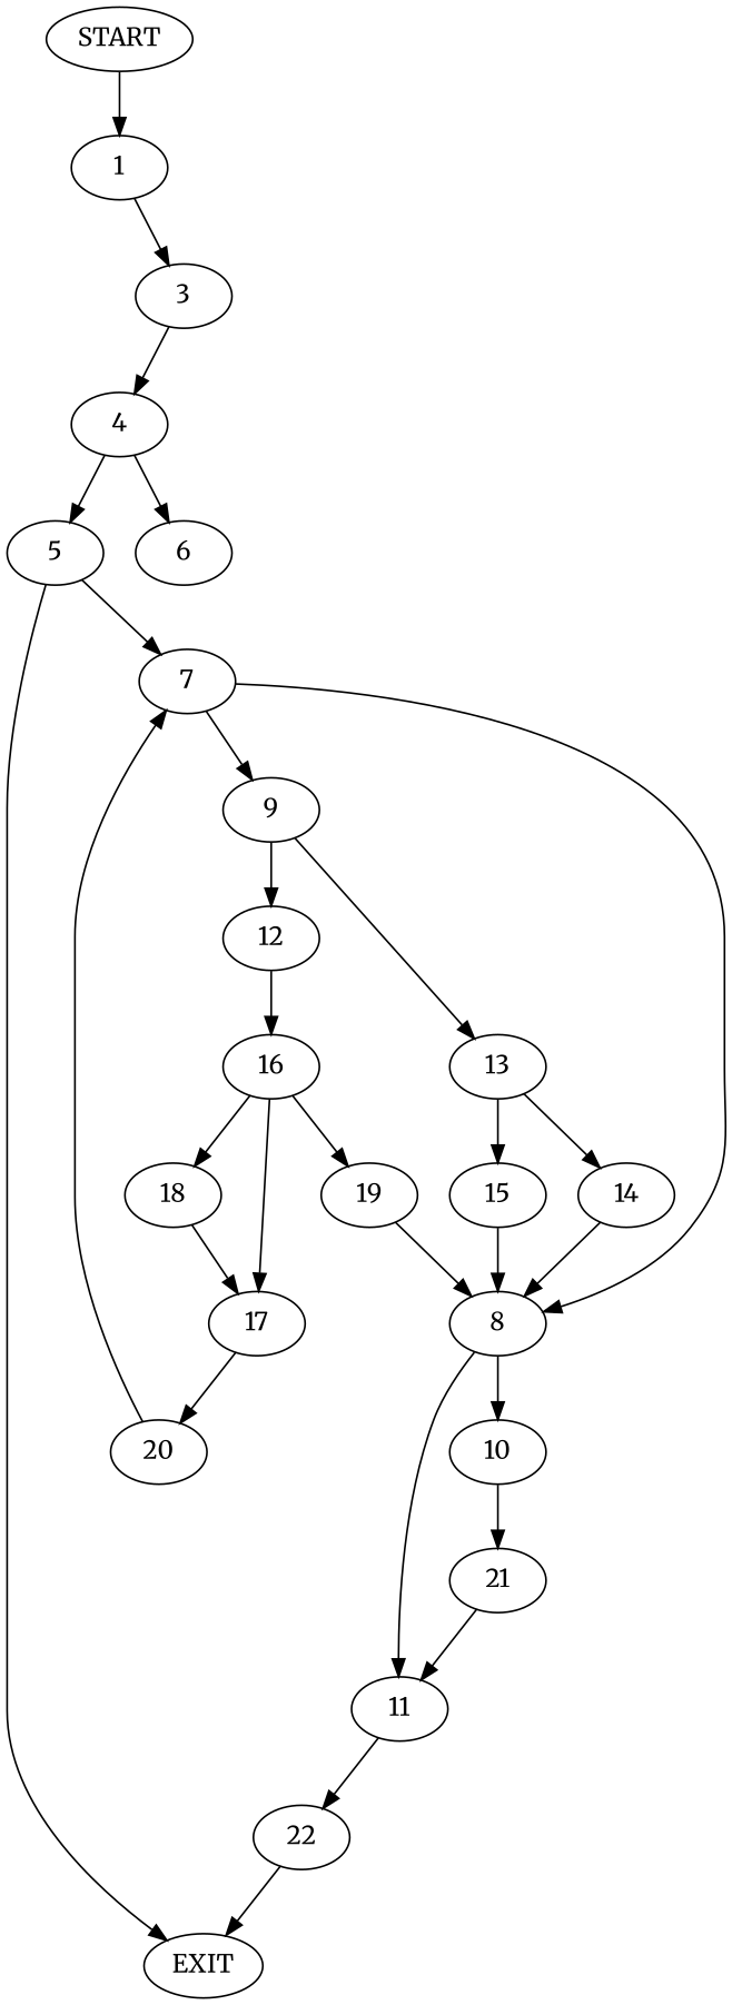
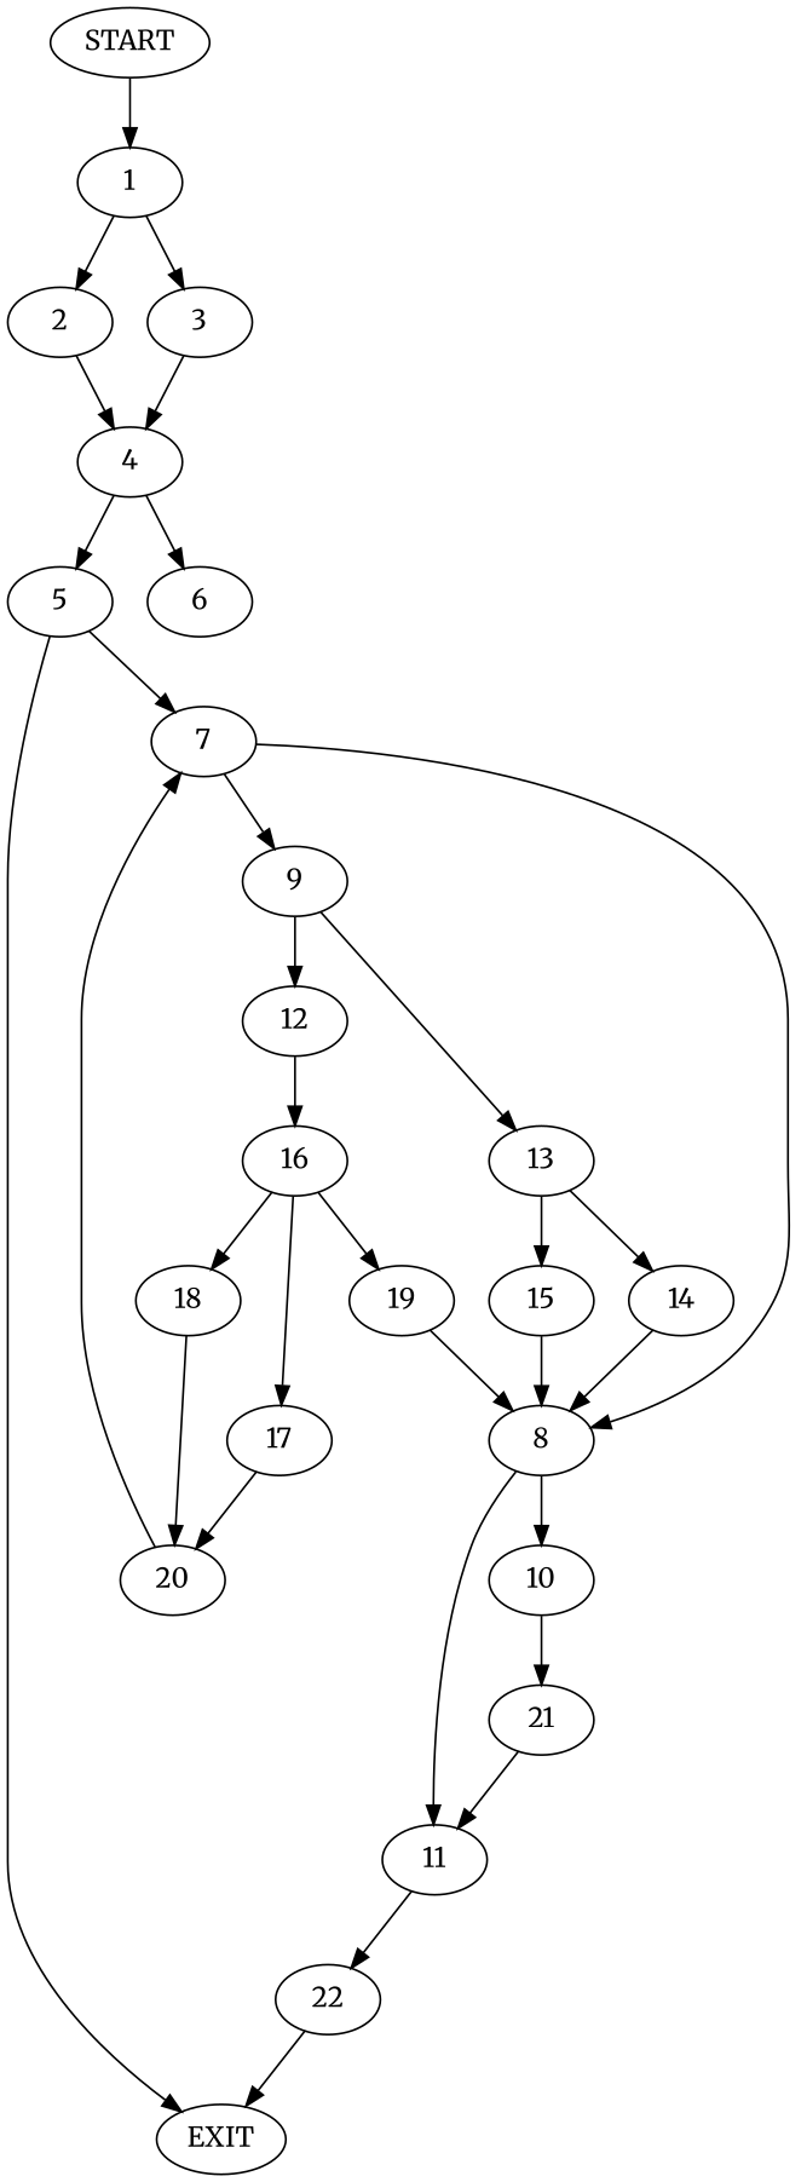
  digraph {
    fontname=Merriweather
    node [fontname=Merriweather]
    edge [fontname=Merriweather]
    n1 [label=START]
    1
+   2
    3
    n5 [label=EXIT]
    4
    5
    6
    7
    8
    9
    10
    11
    12
    13
    21
    22
    16
    14
    15
    17
    18
    19
    20
    n1 -> 1
+   1 -> 2
    1 -> 3
+   2 -> 4
    3 -> 4
    4 -> 5
    4 -> 6
    5 -> n5
    5 -> 7
    7 -> 8
    7 -> 9
    8 -> 10
    8 -> 11
    9 -> 12
    9 -> 13
    10 -> 21
    11 -> 22
    12 -> 16
    13 -> 14
    13 -> 15
    21 -> 11
    22 -> n5
    16 -> 17
    16 -> 18
    16 -> 19
    14 -> 8
    15 -> 8
    17 -> 20
-   18 -> 17
+   18 -> 20
    19 -> 8
    20 -> 7
  }
